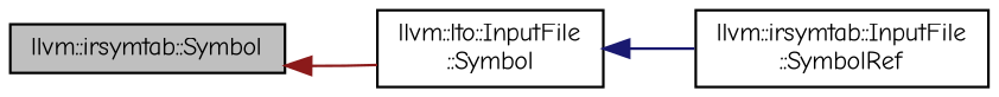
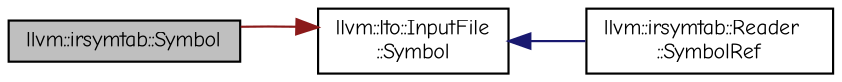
  digraph {
    fontname="Comic Neue"
    rankdir=LR
    node [color=black fontname="Comic Neue" fontsize=10 shape=box]
    edge [dir=back fontname="Comic Neue" fontsize=10 labelfontname=Helvetica labelfontsize=10 style=solid]
    n1 [fillcolor=grey75 fontcolor=black height=0.2 label="llvm::irsymtab::Symbol" style=filled width=0.4]
    n2 [height=0.2 label="llvm::lto::InputFile\l::Symbol" width=0.4]
-   n3 [height=0.2 label="llvm::irsymtab::InputFile\l::SymbolRef" width=0.4]
-   n1 -> n2 [color=firebrick4]
+   n3 [height=0.2 label="llvm::irsymtab::Reader\l::SymbolRef" width=0.4]
+   n2 -> n1 [color=firebrick4]
    n2 -> n3 [color=midnightblue]
  }
